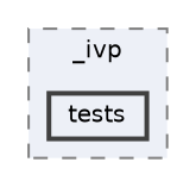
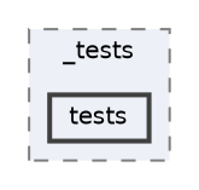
  digraph {
    compound=true
    n1 [color=grey25 fillcolor="#edf0f7" fontname=Helvetica fontsize=10 height=0.2 label=tests shape=box style="filled,bold" width=0.4]
    subgraph cluster_1 {
      bgcolor="#edf0f7"
      fontname=Helvetica
      fontsize=10
-     label=_ivp
+     label=_tests
      pencolor=grey50
      style="filled,dashed"
      n1
    }
  }
